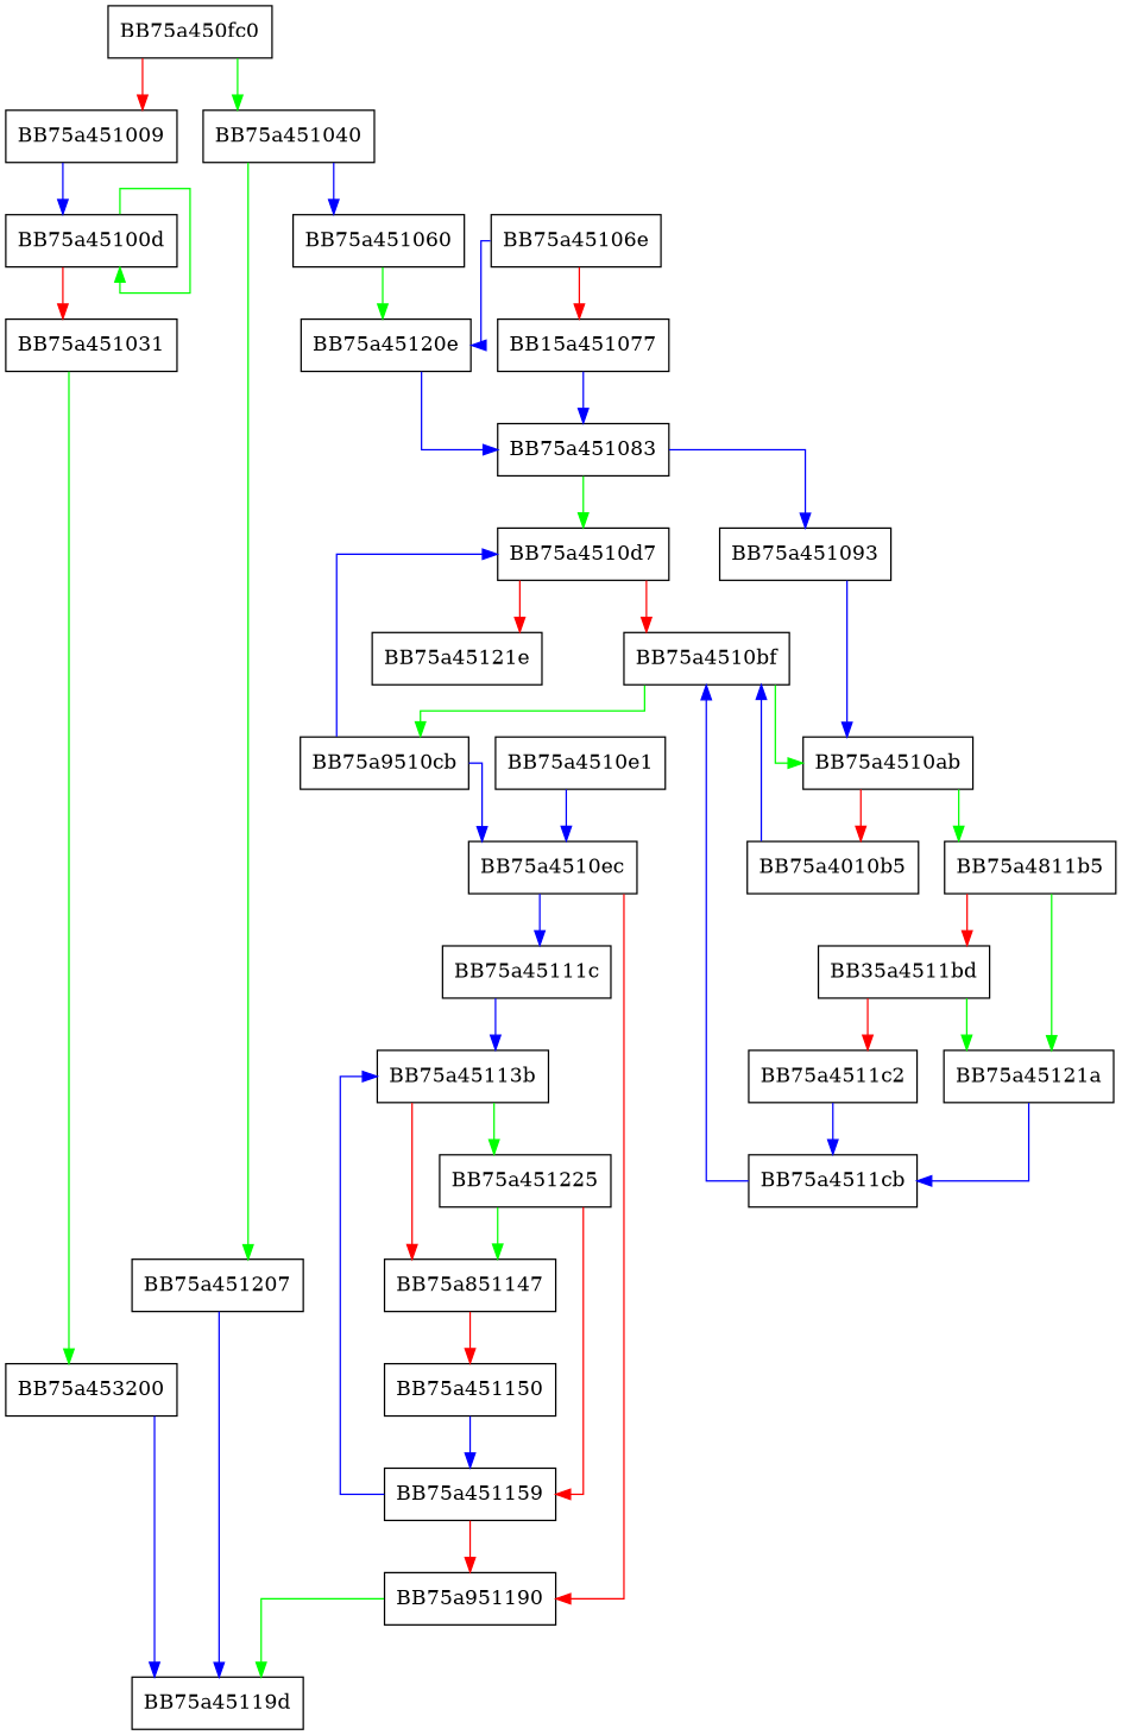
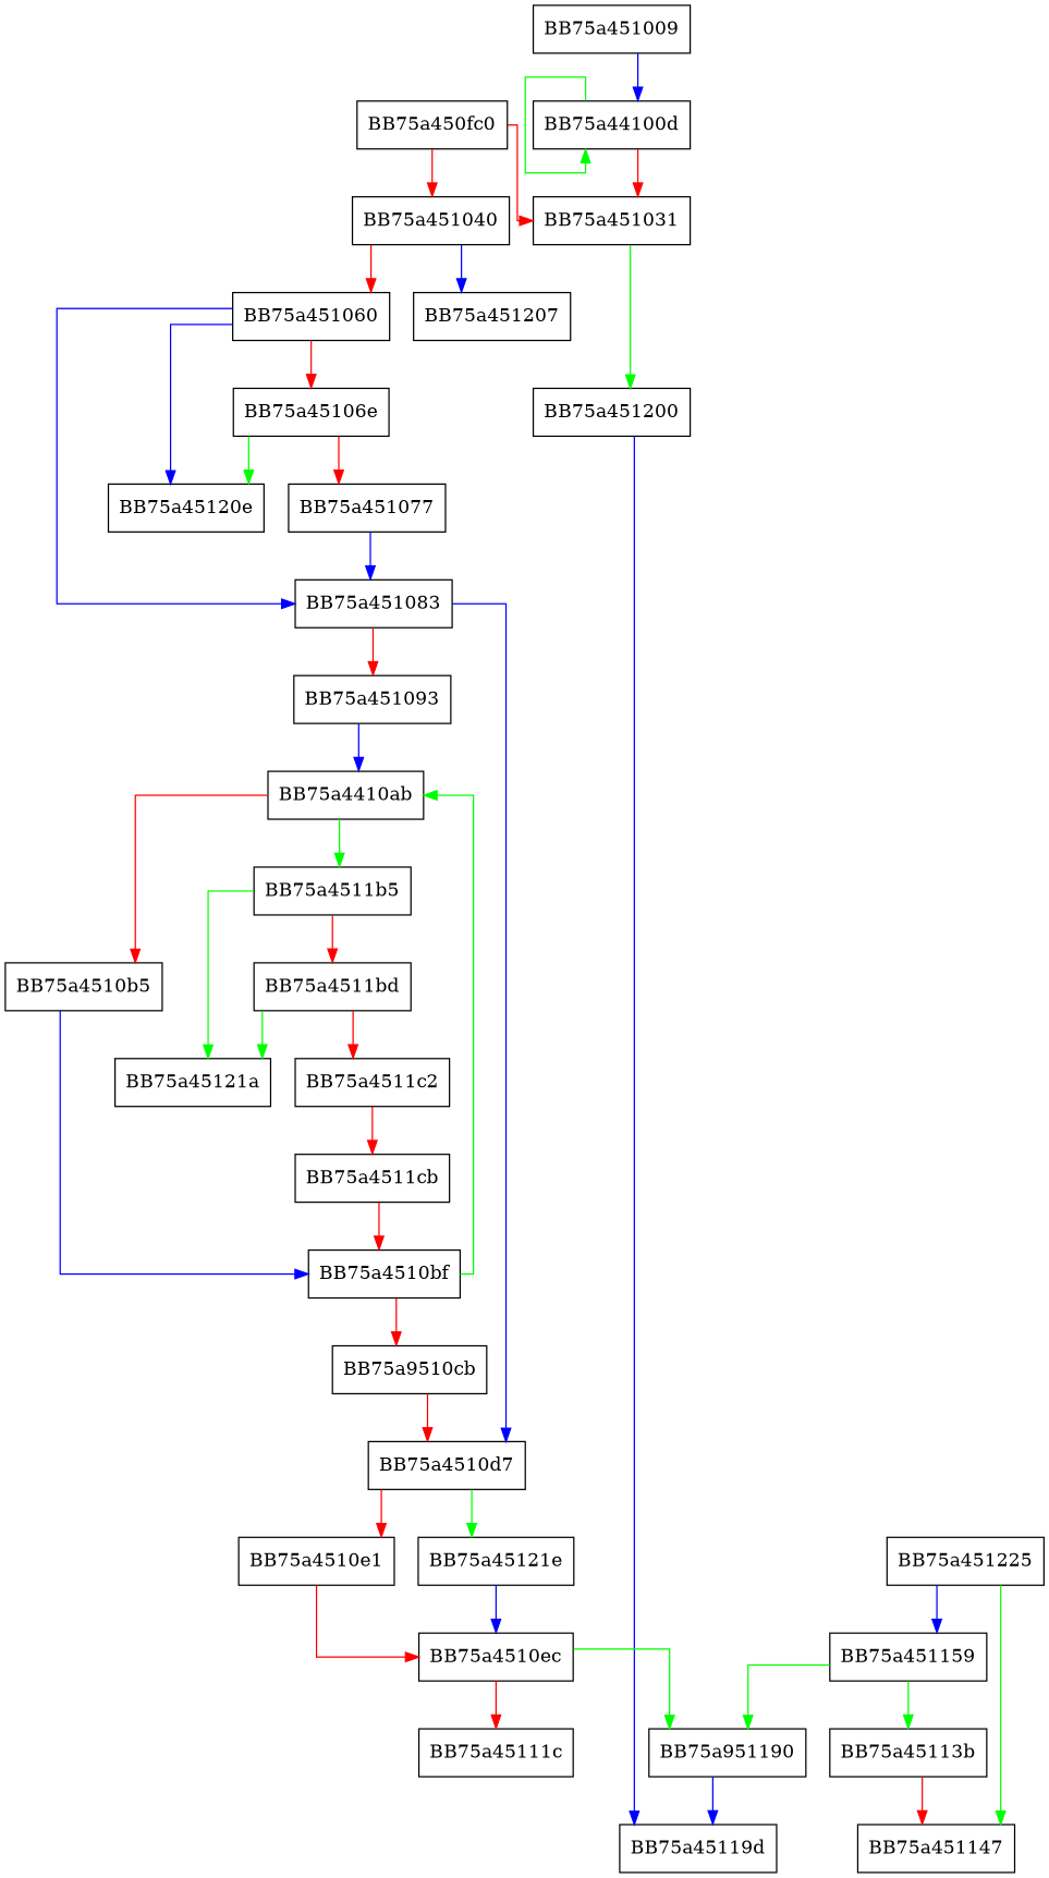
  digraph {
    splines=ortho
    node [shape=box]
    edge [color=blue]
    BB75a450fc0
    BB75a451040
    BB75a451009
    BB75a451207
    BB75a451060
-   BB75a45100d
+   BB75a45100d [label=BB75a44100d]
    BB75a45119d
    BB75a45120e
    BB75a45106e
    BB75a451031
-   BB75a451200 [label=BB75a453200]
+   BB75a451200
    BB75a451083
-   BB75a451077 [label=BB15a451077]
+   BB75a451077
    BB75a4510d7
    BB75a451093
    BB75a45121e
    BB75a4510e1
-   BB75a4510ab
+   BB75a4510ab [label=BB75a4410ab]
    BB75a4510ec
-   BB75a4511b5 [label=BB75a4811b5]
-   BB75a4510b5 [label=BB75a4010b5]
+   BB75a4511b5
+   BB75a4510b5
    BB75a45121a
-   BB75a4511bd [label=BB35a4511bd]
+   BB75a4511bd
    BB75a4510bf
    BB75a4511cb
    BB75a4511c2
    n27 [label=BB75a9510cb]
    n28 [label=BB75a951190]
    BB75a45111c
    BB75a45113b
    BB75a451225
-   BB75a451147 [label=BB75a851147]
+   BB75a451147
    BB75a451159
-   BB75a451150
-   BB75a450fc0 -> BB75a451040 [color=green]
-   BB75a450fc0 -> BB75a451009 [color=red]
-   BB75a451040 -> BB75a451207 [color=green]
-   BB75a451040 -> BB75a451060
+   BB75a450fc0 -> BB75a451040 [color=red]
+   BB75a450fc0 -> BB75a451031 [color=red]
+   BB75a451040 -> BB75a451207
+   BB75a451040 -> BB75a451060 [color=red]
    BB75a451009 -> BB75a45100d
-   BB75a451207 -> BB75a45119d
-   BB75a451060 -> BB75a45120e [color=green]
+   BB75a451060 -> BB75a45120e
+   BB75a451060 -> BB75a45106e [color=red]
    BB75a45100d -> BB75a45100d [color=green]
    BB75a45100d -> BB75a451031 [color=red]
-   BB75a45120e -> BB75a451083
-   BB75a45106e -> BB75a45120e
+   BB75a451060 -> BB75a451083
+   BB75a45106e -> BB75a45120e [color=green]
    BB75a45106e -> BB75a451077 [color=red]
    BB75a451031 -> BB75a451200 [color=green]
    BB75a451200 -> BB75a45119d
-   BB75a451083 -> BB75a4510d7 [color=green]
-   BB75a451083 -> BB75a451093
+   BB75a451083 -> BB75a4510d7
+   BB75a451083 -> BB75a451093 [color=red]
    BB75a451077 -> BB75a451083
-   BB75a4510d7 -> BB75a45121e [color=red]
-   BB75a4510d7 -> BB75a4510bf [color=red]
+   BB75a4510d7 -> BB75a45121e [color=green]
+   BB75a4510d7 -> BB75a4510e1 [color=red]
    BB75a451093 -> BB75a4510ab
-   n27 -> BB75a4510ec
-   BB75a4510e1 -> BB75a4510ec
+   BB75a45121e -> BB75a4510ec
+   BB75a4510e1 -> BB75a4510ec [color=red]
    BB75a4510ab -> BB75a4511b5 [color=green]
    BB75a4510ab -> BB75a4510b5 [color=red]
-   BB75a4510ec -> n28 [color=red]
-   BB75a4510ec -> BB75a45111c
+   BB75a4510ec -> n28 [color=green]
+   BB75a4510ec -> BB75a45111c [color=red]
    BB75a4511b5 -> BB75a45121a [color=green]
    BB75a4511b5 -> BB75a4511bd [color=red]
    BB75a4510b5 -> BB75a4510bf
-   BB75a45121a -> BB75a4511cb
    BB75a4511bd -> BB75a45121a [color=green]
    BB75a4511bd -> BB75a4511c2 [color=red]
    BB75a4510bf -> BB75a4510ab [color=green]
-   BB75a4510bf -> n27 [color=green]
-   BB75a4511cb -> BB75a4510bf
-   BB75a4511c2 -> BB75a4511cb
-   n27 -> BB75a4510d7
-   n28 -> BB75a45119d [color=green]
-   BB75a45111c -> BB75a45113b
-   BB75a45113b -> BB75a451225 [color=green]
+   BB75a4510bf -> n27 [color=red]
+   BB75a4511cb -> BB75a4510bf [color=red]
+   BB75a4511c2 -> BB75a4511cb [color=red]
+   n27 -> BB75a4510d7 [color=red]
+   n28 -> BB75a45119d
    BB75a45113b -> BB75a451147 [color=red]
    BB75a451225 -> BB75a451147 [color=green]
-   BB75a451225 -> BB75a451159 [color=red]
-   BB75a451147 -> BB75a451150 [color=red]
-   BB75a451159 -> n28 [color=red]
-   BB75a451159 -> BB75a45113b
-   BB75a451150 -> BB75a451159
+   BB75a451225 -> BB75a451159
+   BB75a451159 -> n28 [color=green]
+   BB75a451159 -> BB75a45113b [color=green]
  }
